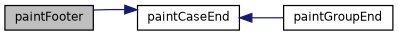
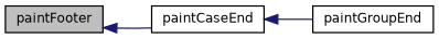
  digraph {
    rankdir=LR
    node [color=black fillcolor=white fontname=Helvetica fontsize=10 shape=record style=filled]
    edge [color=midnightblue dir=back fontname=Helvetica fontsize=10 labelfontname=Helvetica labelfontsize=10 style=solid]
    n1 [fillcolor=grey75 fontcolor=black height=0.2 label=paintFooter width=0.4]
    n2 [height=0.2 label=paintCaseEnd width=0.4]
    n3 [height=0.2 label=paintGroupEnd width=0.4]
-   n2 -> n1
+   n1 -> n2
    n2 -> n3
  }
